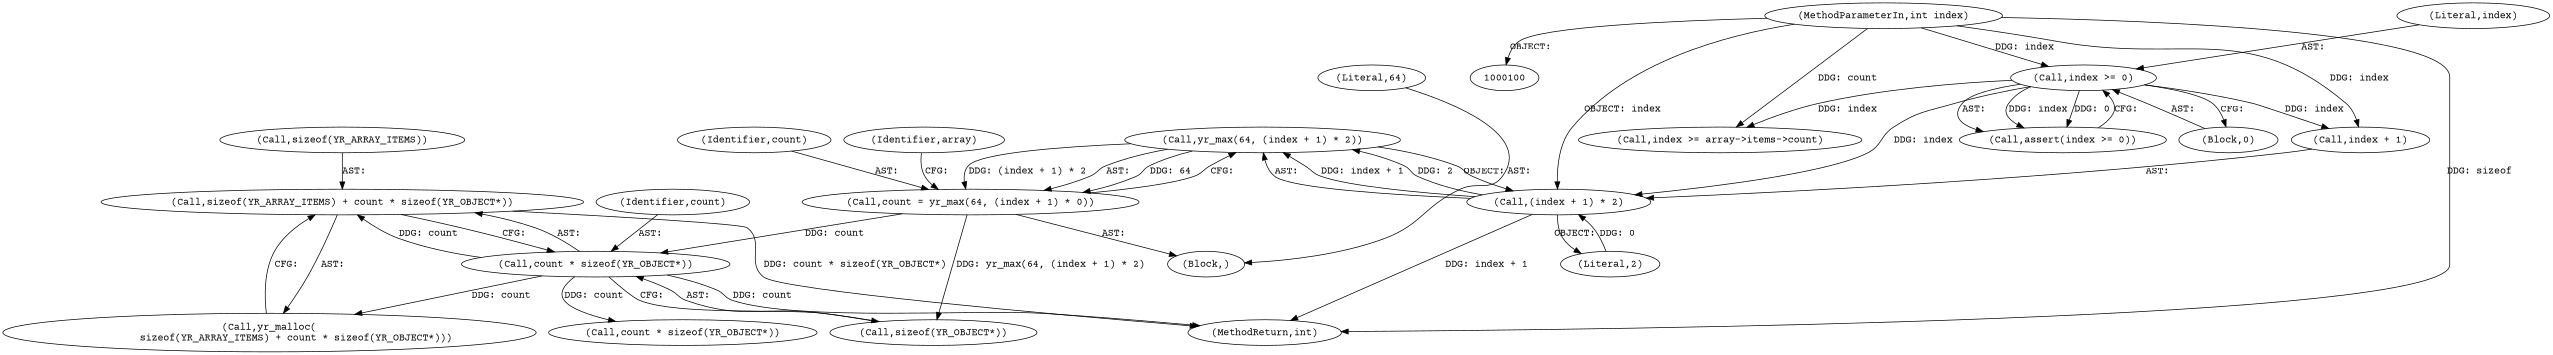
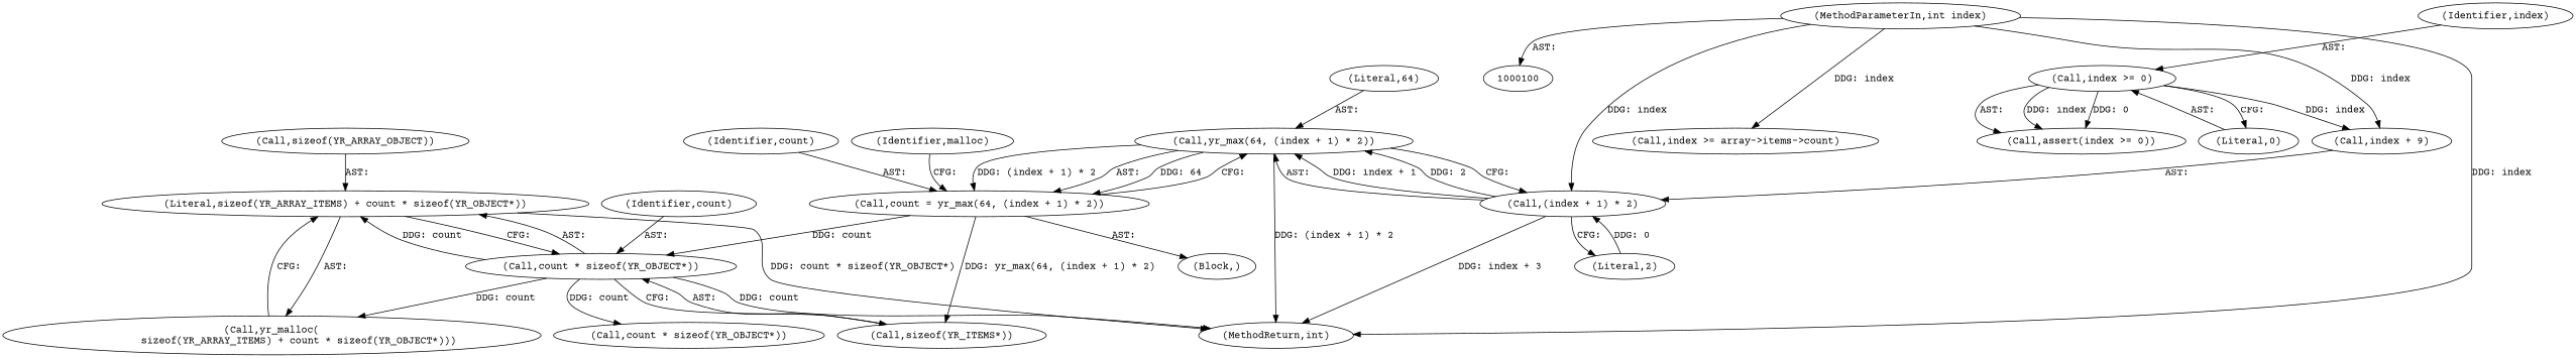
  digraph {
    fontname="Courier Prime"
    node [fontname="Courier Prime"]
    edge [fontname="Courier Prime"]
-   n1 [label="(Call,sizeof(YR_ARRAY_ITEMS) + count * sizeof(YR_OBJECT*))"]
+   n1 [label="(Literal,sizeof(YR_ARRAY_ITEMS) + count * sizeof(YR_OBJECT*))"]
    n2 [label="(Call,count * sizeof(YR_OBJECT*))"]
    n3 [label="(Call,yr_malloc(\n         sizeof(YR_ARRAY_ITEMS) + count * sizeof(YR_OBJECT*)))"]
    n4 [label="(MethodReturn,int)"]
-   n5 [label="(Call,sizeof(YR_OBJECT*))"]
+   n5 [label="(Call,sizeof(YR_ITEMS*))"]
    n6 [label="(Call,count * sizeof(YR_OBJECT*))"]
-   n7 [label="(Call,count = yr_max(64, (index + 1) * 0))"]
+   n7 [label="(Call,count = yr_max(64, (index + 1) * 2))"]
    n8 [label="(Call,yr_max(64, (index + 1) * 2))"]
    n9 [label="(Block,)"]
    n10 [label="(Call,(index + 1) * 2)"]
    n11 [label="(Literal,2)"]
    n12 [label="(Call,index >= 0)"]
    n13 [label="(Call,index >= array->items->count)"]
-   n14 [label="(Block,0)"]
+   n14 [label="(Literal,0)"]
    n15 [label="(Call,assert(index >= 0))"]
-   n16 [label="(Call,index + 1)"]
+   n16 [label="(Call,index + 9)"]
    n17 [label="(MethodParameterIn,int index)"]
    1000100
-   n19 [label="(Identifier,array)"]
-   n20 [label="(Call,sizeof(YR_ARRAY_ITEMS))"]
-   n21 [label="(Literal,index)"]
+   n19 [label="(Identifier,malloc)"]
+   n20 [label="(Call,sizeof(YR_ARRAY_OBJECT))"]
+   n21 [label="(Identifier,index)"]
    n22 [label="(Identifier,count)"]
    n23 [label="(Identifier,count)"]
    n24 [label="(Literal,64)"]
    n1 -> n2 [label="CFG: "]
    n1 -> n3 [label="AST: "]
    n1 -> n4 [label="DDG: count * sizeof(YR_OBJECT*)"]
    n2 -> n1 [label="AST: "]
    n2 -> n1 [label="DDG: count"]
    n2 -> n3 [label="DDG: count"]
    n2 -> n4 [label="DDG: count"]
    n2 -> n5 [label="CFG: "]
    n2 -> n6 [label="DDG: count"]
    n3 -> n1 [label="CFG: "]
    n5 -> n2 [label="AST: "]
    n7 -> n2 [label="DDG: count"]
    n7 -> n5 [label="DDG: yr_max(64, (index + 1) * 2)"]
    n7 -> n8 [label="CFG: "]
    n7 -> n9 [label="AST: "]
+   n8 -> n4 [label="DDG: (index + 1) * 2"]
    n8 -> n7 [label="AST: "]
    n8 -> n7 [label="DDG: 64"]
    n8 -> n7 [label="DDG: (index + 1) * 2"]
-   n8 -> n10 [label="OBJECT: "]
-   n10 -> n4 [label="DDG: index + 1"]
+   n8 -> n10 [label="CFG: "]
+   n10 -> n4 [label="DDG: index + 3"]
    n10 -> n8 [label="AST: "]
    n10 -> n8 [label="DDG: index + 1"]
    n10 -> n8 [label="DDG: 2"]
-   n10 -> n11 [label="OBJECT: "]
+   n10 -> n11 [label="CFG: "]
    n11 -> n10 [label="DDG: 0"]
-   n12 -> n10 [label="DDG: index"]
-   n12 -> n13 [label="DDG: index"]
    n12 -> n14 [label="CFG: "]
    n12 -> n15 [label="AST: "]
    n12 -> n15 [label="DDG: index"]
    n12 -> n15 [label="DDG: 0"]
    n12 -> n16 [label="DDG: index"]
    n14 -> n12 [label="AST: "]
-   n15 -> n12 [label="CFG: "]
    n16 -> n10 [label="AST: "]
-   n17 -> n4 [label="DDG: sizeof"]
-   n17 -> n10 [label="OBJECT: index"]
-   n17 -> n12 [label="DDG: index"]
-   n17 -> n13 [label="DDG: count"]
+   n17 -> n4 [label="DDG: index"]
+   n17 -> n10 [label="DDG: index"]
+   n17 -> n13 [label="DDG: index"]
    n17 -> n16 [label="DDG: index"]
-   n17 -> 1000100 [label="OBJECT: "]
+   n17 -> 1000100 [label="AST: "]
    n19 -> n7 [label="CFG: "]
    n20 -> n1 [label="AST: "]
    n21 -> n12 [label="AST: "]
    n22 -> n2 [label="AST: "]
    n23 -> n7 [label="AST: "]
-   n24 -> n9 [label="AST: "]
+   n24 -> n8 [label="AST: "]
  }
